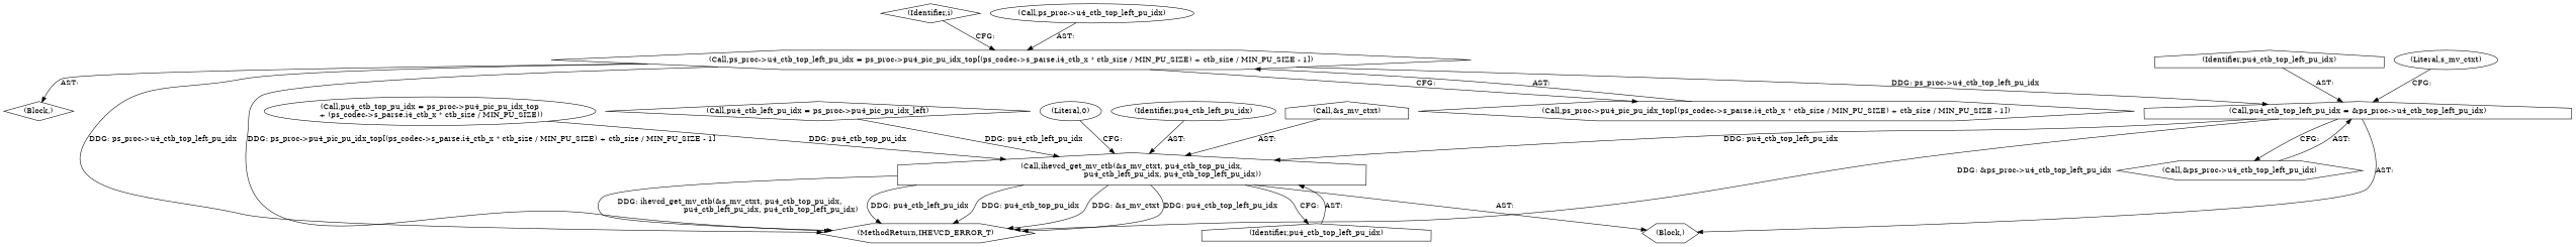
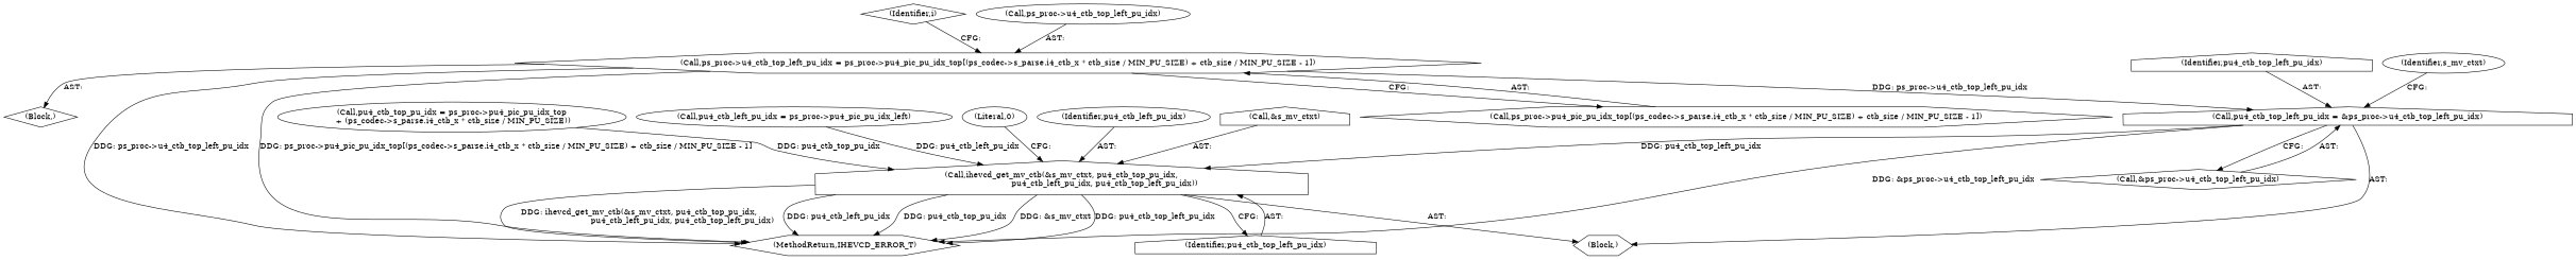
  digraph {
    node [shape=ellipse]
    n1 [label="(Call,ps_proc->u4_ctb_top_left_pu_idx = ps_proc->pu4_pic_pu_idx_top[(ps_codec->s_parse.i4_ctb_x * ctb_size / MIN_PU_SIZE) + ctb_size / MIN_PU_SIZE - 1])" shape=hexagon]
    n2 [label="(Call,pu4_ctb_top_left_pu_idx = &ps_proc->u4_ctb_top_left_pu_idx)" shape=house]
    n3 [label="(MethodReturn,IHEVCD_ERROR_T)" shape=hexagon]
    n4 [label="(Call,ps_proc->pu4_pic_pu_idx_top[(ps_codec->s_parse.i4_ctb_x * ctb_size / MIN_PU_SIZE) + ctb_size / MIN_PU_SIZE - 1])" shape=hexagon]
    n5 [label="(Block,)" shape=diamond]
    n6 [label="(Call,ihevcd_get_mv_ctb(&s_mv_ctxt, pu4_ctb_top_pu_idx,\n                                  pu4_ctb_left_pu_idx, pu4_ctb_top_left_pu_idx))" shape=house]
-   n7 [label="(Call,&ps_proc->u4_ctb_top_left_pu_idx)" shape=hexagon]
+   n7 [label="(Call,&ps_proc->u4_ctb_top_left_pu_idx)" shape=diamond]
    n8 [label="(Block,)" shape=hexagon]
    n9 [label="(Identifier,pu4_ctb_top_left_pu_idx)" shape=house]
    n10 [label="(Call,&s_mv_ctxt)" shape=house]
    n11 [label="(Identifier,i)" shape=diamond]
    n12 [label="(Call,ps_proc->u4_ctb_top_left_pu_idx)"]
    n13 [label="(Call,pu4_ctb_top_pu_idx = ps_proc->pu4_pic_pu_idx_top\n + (ps_codec->s_parse.i4_ctb_x * ctb_size / MIN_PU_SIZE))"]
-   n14 [label="(Call,pu4_ctb_left_pu_idx = ps_proc->pu4_pic_pu_idx_left)" shape=diamond]
+   n14 [label="(Call,pu4_ctb_left_pu_idx = ps_proc->pu4_pic_pu_idx_left)"]
    n15 [label="(Literal,0)"]
-   n16 [label="(Literal,s_mv_ctxt)"]
+   n16 [label="(Identifier,s_mv_ctxt)"]
    n17 [label="(Identifier,pu4_ctb_top_left_pu_idx)" shape=house]
    n18 [label="(Identifier,pu4_ctb_left_pu_idx)"]
    n1 -> n2 [label="DDG: ps_proc->u4_ctb_top_left_pu_idx"]
    n1 -> n3 [label="DDG: ps_proc->u4_ctb_top_left_pu_idx"]
    n1 -> n3 [label="DDG: ps_proc->pu4_pic_pu_idx_top[(ps_codec->s_parse.i4_ctb_x * ctb_size / MIN_PU_SIZE) + ctb_size / MIN_PU_SIZE - 1]"]
    n1 -> n4 [label="CFG: "]
    n1 -> n5 [label="AST: "]
    n2 -> n3 [label="DDG: &ps_proc->u4_ctb_top_left_pu_idx"]
    n2 -> n6 [label="DDG: pu4_ctb_top_left_pu_idx"]
    n2 -> n7 [label="CFG: "]
    n2 -> n8 [label="AST: "]
    n4 -> n1 [label="AST: "]
    n6 -> n3 [label="DDG: ihevcd_get_mv_ctb(&s_mv_ctxt, pu4_ctb_top_pu_idx,\n                                  pu4_ctb_left_pu_idx, pu4_ctb_top_left_pu_idx)"]
    n6 -> n3 [label="DDG: pu4_ctb_left_pu_idx"]
    n6 -> n3 [label="DDG: pu4_ctb_top_pu_idx"]
    n6 -> n3 [label="DDG: &s_mv_ctxt"]
    n6 -> n3 [label="DDG: pu4_ctb_top_left_pu_idx"]
    n6 -> n8 [label="AST: "]
    n6 -> n9 [label="CFG: "]
    n7 -> n2 [label="AST: "]
    n9 -> n6 [label="AST: "]
    n10 -> n6 [label="AST: "]
    n11 -> n1 [label="CFG: "]
    n12 -> n1 [label="AST: "]
    n13 -> n6 [label="DDG: pu4_ctb_top_pu_idx"]
    n14 -> n6 [label="DDG: pu4_ctb_left_pu_idx"]
    n15 -> n6 [label="CFG: "]
    n16 -> n2 [label="CFG: "]
    n17 -> n2 [label="AST: "]
    n18 -> n6 [label="AST: "]
  }
